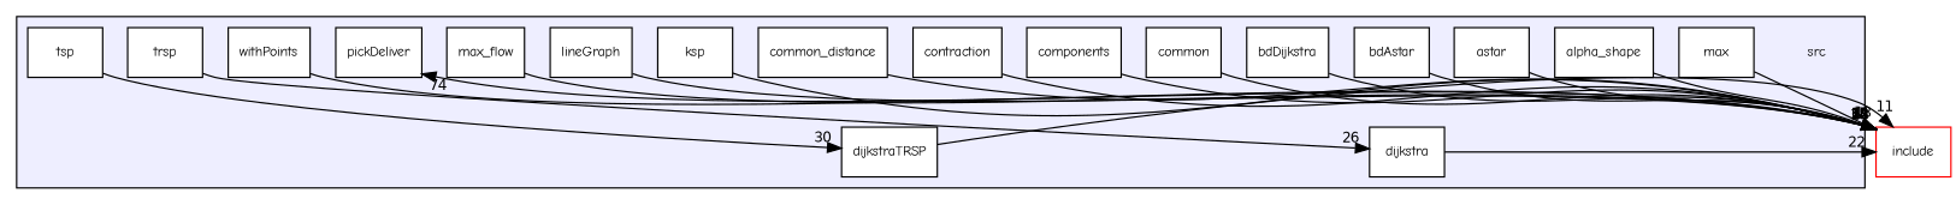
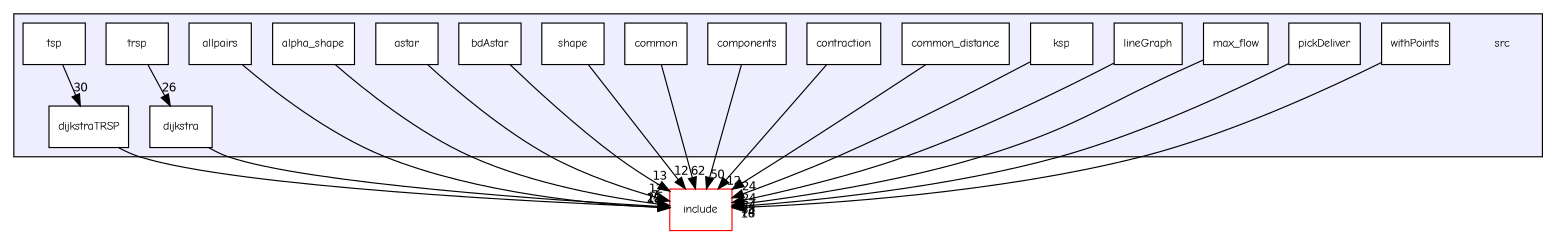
  digraph {
    compound=true
    fontname="Comic Neue"
    node [fontname="Comic Neue" fontsize=10 shape=box color=black fillcolor=white style=filled]
    edge [fontname="Comic Neue" headlabel=12 labeldistance=1.5 labelfontname=Helvetica labelfontsize=10]
    n1 [label=src shape=plaintext color="" fillcolor="" style=""]
-   n2 [label=max]
+   n2 [label=allpairs]
    n3 [label=alpha_shape]
    n4 [label=astar]
    n5 [label=bdAstar]
-   n6 [label=bdDijkstra]
+   n6 [label=shape]
    n7 [label=common]
    n8 [label=components]
    n9 [label=contraction]
    n10 [label=dijkstra]
    n11 [label=dijkstraTRSP]
    n12 [label=common_distance]
    n13 [label=ksp]
    n14 [label=lineGraph]
    n15 [label=max_flow]
    n16 [label=pickDeliver]
    n17 [label=trsp]
    n18 [label=tsp]
    n19 [label=withPoints]
    n20 [color=red label=include]
    subgraph cluster_1 {
      bgcolor="#eeeeff"
      pencolor=black
      n1
      n2
      n3
      n4
      n5
      n6
      n7
      n8
      n9
      n10
      n11
      n12
      n13
      n14
      n15
      n16
      n17
      n18
      n19
    }
    n2 -> n20 [headlabel=18]
    n3 -> n20 [headlabel=7]
    n4 -> n20
    n5 -> n20 [headlabel=13]
    n6 -> n20
    n7 -> n20 [headlabel=62]
    n8 -> n20 [headlabel=50]
    n9 -> n20
    n10 -> n20 [headlabel=22]
    n11 -> n20 [headlabel=11]
    n12 -> n20 [headlabel=24]
    n13 -> n20 [headlabel=24]
    n14 -> n20 [headlabel=24]
    n15 -> n20 [headlabel=35]
-   n20 -> n16 [headlabel=74]
+   n16 -> n20 [headlabel=74]
    n17 -> n10 [headlabel=26]
    n18 -> n11 [headlabel=30]
    n19 -> n20 [headlabel=18]
  }
